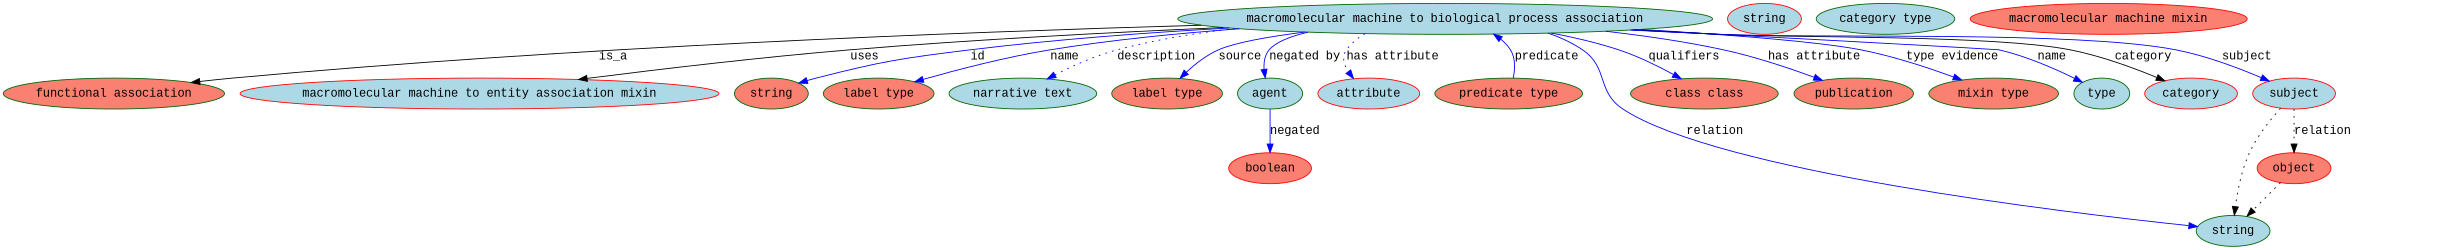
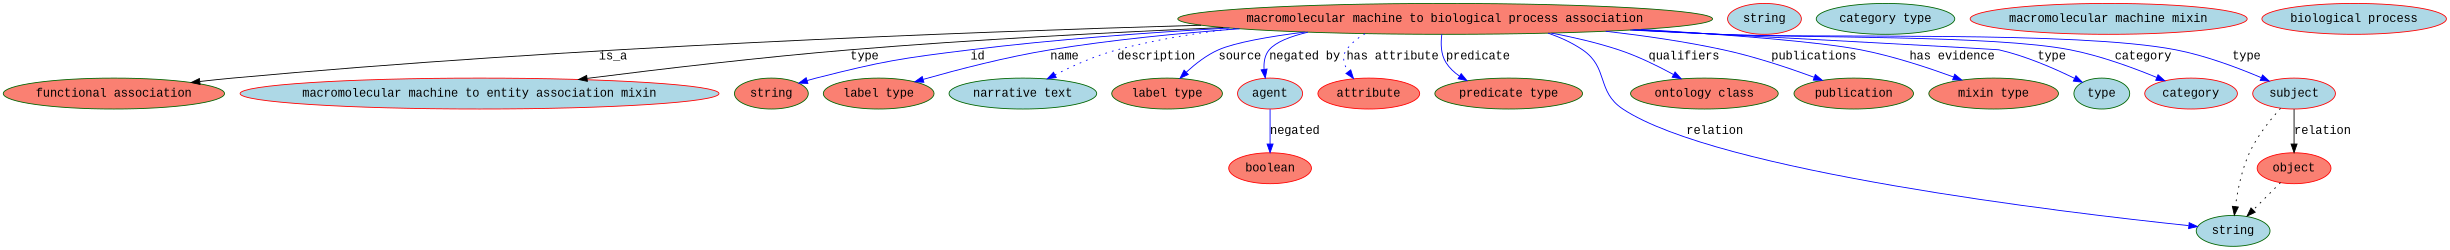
  digraph {
    fontname="Liberation Mono"
    node [color=darkgreen fillcolor=lightblue fontname="Liberation Mono" style=filled]
    edge [fontname="Liberation Mono" color=blue style=solid]
-   n1 [height=0.5 label="macromolecular machine to biological process association" width=7.7813]
+   n1 [fillcolor=salmon height=0.5 label="macromolecular machine to biological process association" width=7.7813]
    "functional association" [fillcolor=salmon height=0.5 width=3.1053]
    "macromolecular machine to entity association mixin" [color=red height=0.5 width=7.023]
    n4 [fillcolor=salmon height=0.5 label=string width=1.0652]
    n5 [fillcolor=salmon height=0.5 label="label type" width=1.5707]
    n6 [height=0.5 label="narrative text" width=2.0943]
    n7 [fillcolor=salmon height=0.5 label="label type" width=1.5707]
-   n8 [height=0.5 label=agent width=1.0291]
-   n9 [color=red height=0.5 label=attribute width=1.4443]
+   n8 [color=red height=0.5 label=agent width=1.0291]
+   n9 [color=red fillcolor=salmon height=0.5 label=attribute width=1.4443]
    n10 [fillcolor=salmon height=0.5 label="predicate type" width=2.1665]
    n11 [height=0.5 label=string width=1.0652]
-   n12 [fillcolor=salmon height=0.5 label="class class" width=2.1304]
+   n12 [fillcolor=salmon height=0.5 label="ontology class" width=2.1304]
    n13 [fillcolor=salmon height=0.5 label=publication width=1.7332]
    n14 [fillcolor=salmon height=0.5 label="mixin type" width=2.0943]
    type [height=0.5 width=0.86659]
    category [color=red height=0.5 width=1.4263]
    subject [color=red height=0.5 width=1.2277]
    n18 [color=red fillcolor=salmon height=0.5 label=boolean width=1.2999]
    object [color=red fillcolor=salmon height=0.5 width=1.0832]
    n20 [color=red height=0.5 label=string width=1.0652]
    n21 [height=0.5 label="category type" width=2.0762]
-   n22 [color=red fillcolor=salmon height=0.5 label="macromolecular machine mixin" width=4.3329]
+   n22 [color=red height=0.5 label="macromolecular machine mixin" width=4.3329]
+   n23 [color=red height=0.5 label="biological process" width=2.5998]
    n1 -> "functional association" [label=is_a color="" style=""]
-   n1 -> "macromolecular machine to entity association mixin" [label=uses color="" style=""]
+   n1 -> "macromolecular machine to entity association mixin" [label=type color="" style=""]
    n1 -> n4 [label=id]
    n1 -> n5 [label=name]
    n1 -> n6 [label=description style=dotted]
    n1 -> n7 [label=source]
    n1 -> n8 [label="negated by"]
    n1 -> n9 [label="has attribute" style=dotted]
-   n10 -> n1 [label=predicate]
+   n1 -> n10 [label=predicate]
    n1 -> n11 [label=relation]
    n1 -> n12 [label=qualifiers]
-   n1 -> n13 [label="has attribute"]
-   n1 -> n14 [label="type evidence"]
-   n1 -> type [label=name]
-   n1 -> category [color=black label=category]
-   n1 -> subject [label=subject]
+   n1 -> n13 [label=publications]
+   n1 -> n14 [label="has evidence"]
+   n1 -> type [label=type]
+   n1 -> category [label=category]
+   n1 -> subject [label=type]
    n8 -> n18 [label=negated]
    subject -> n11 [style=dotted color=""]
-   subject -> object [label=relation style=dotted color=""]
+   subject -> object [label=relation color="" style=""]
    object -> n11 [style=dotted color=""]
  }
